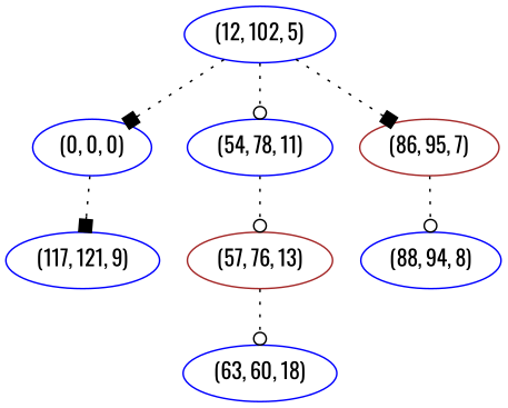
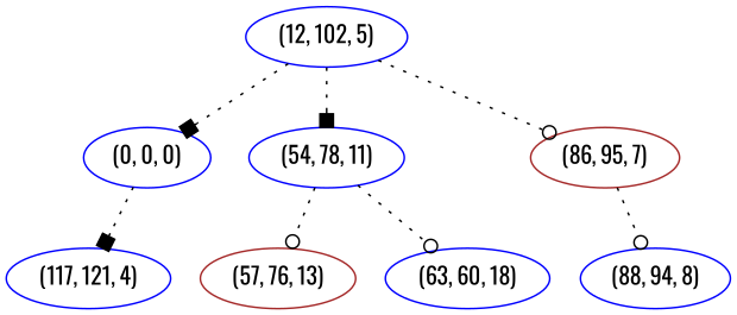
  digraph {
    fontname=Oswald
    node [color=blue fontname=Oswald]
    edge [arrowhead=odot fontname=Oswald style=dotted]
    "(0, 0, 0)"
-   "(117, 121, 4)" [label="(117, 121, 9)"]
+   "(117, 121, 4)"
    "(12, 102, 5)"
    "(54, 78, 11)"
    "(86, 95, 7)" [color=brown]
    "(57, 76, 13)" [color=brown]
    "(88, 94, 8)"
    n8 [label="(63, 60, 18)"]
    "(0, 0, 0)" -> "(117, 121, 4)" [arrowhead=box]
    "(12, 102, 5)" -> "(0, 0, 0)" [arrowhead=box]
-   "(12, 102, 5)" -> "(54, 78, 11)"
-   "(12, 102, 5)" -> "(86, 95, 7)" [arrowhead=box]
+   "(12, 102, 5)" -> "(54, 78, 11)" [arrowhead=box]
+   "(12, 102, 5)" -> "(86, 95, 7)"
    "(54, 78, 11)" -> "(57, 76, 13)"
    "(86, 95, 7)" -> "(88, 94, 8)"
-   "(57, 76, 13)" -> n8
+   "(54, 78, 11)" -> n8
  }
